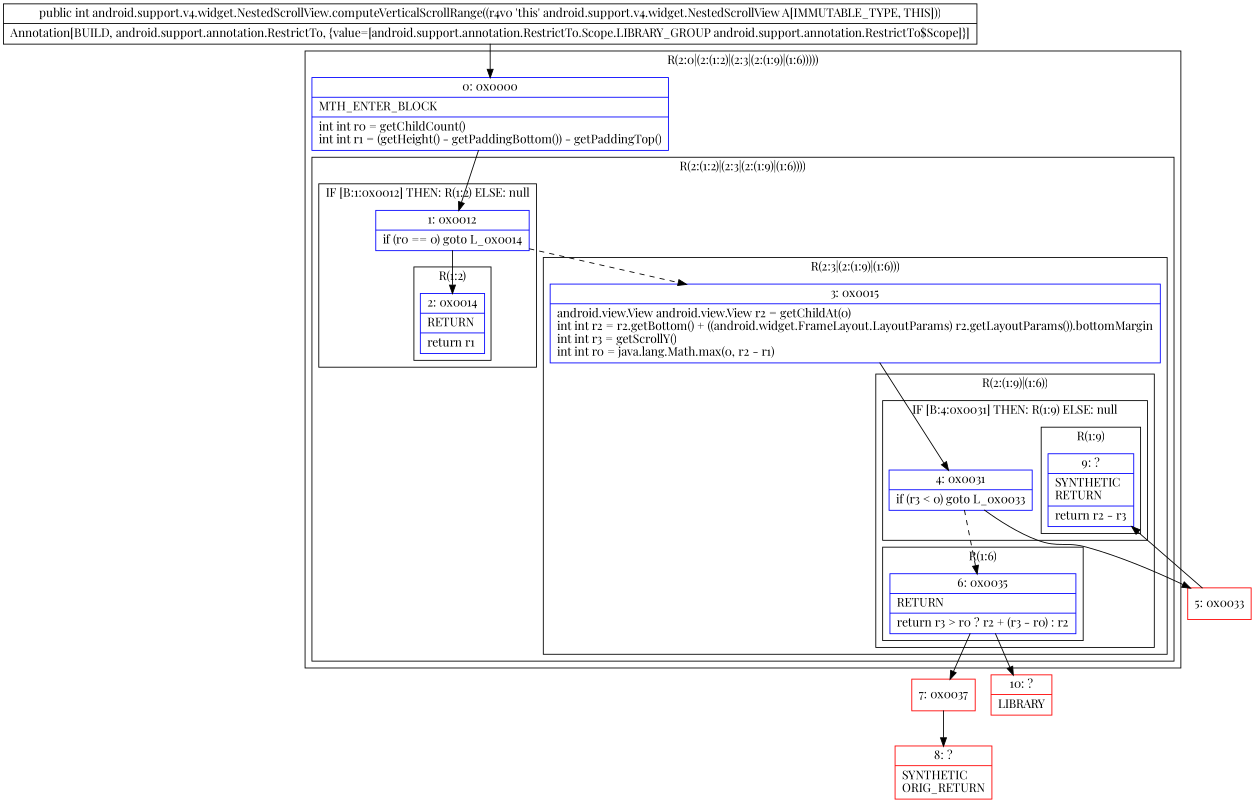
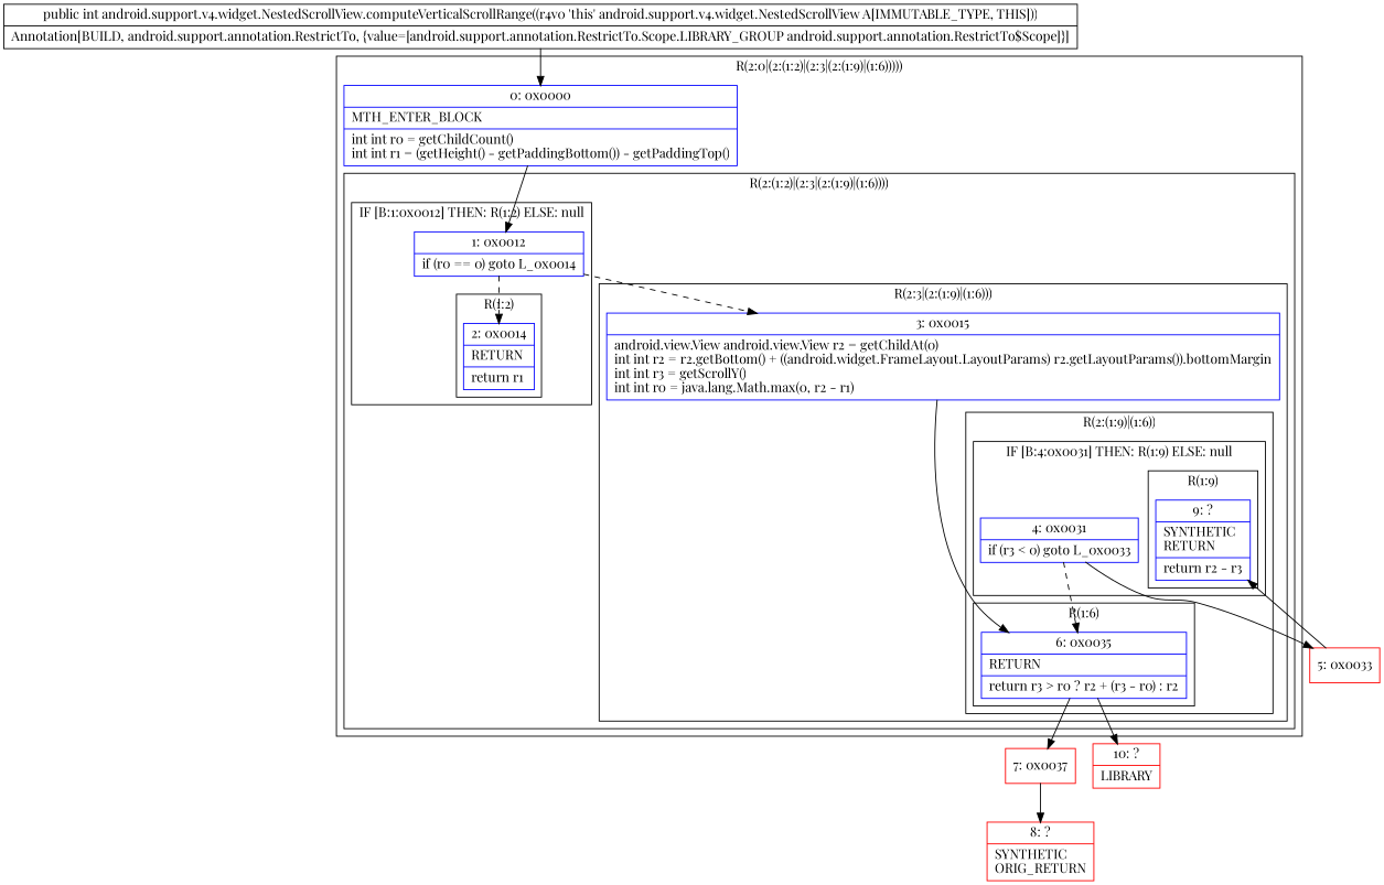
  digraph {
    fontname="Playfair Display"
    node [color=blue fontname="Playfair Display" shape=record]
    edge [fontname="Playfair Display"]
    n1 [label="{2\:\ 0x0014|RETURN\l|return r1\l}"]
    n2 [label="{1\:\ 0x0012|if (r0 == 0) goto L_0x0014\l}"]
    n3 [label="{9\:\ ?|SYNTHETIC\lRETURN\l|return r2 \- r3\l}"]
    n4 [label="{4\:\ 0x0031|if (r3 \< 0) goto L_0x0033\l}"]
    n5 [label="{6\:\ 0x0035|RETURN\l|return r3 \> r0 ? r2 + (r3 \- r0) : r2\l}"]
    n6 [label="{3\:\ 0x0015|android.view.View android.view.View r2 = getChildAt(0)\lint int r2 = r2.getBottom() + ((android.widget.FrameLayout.LayoutParams) r2.getLayoutParams()).bottomMargin\lint int r3 = getScrollY()\lint int r0 = java.lang.Math.max(0, r2 \- r1)\l}"]
    n7 [label="{0\:\ 0x0000|MTH_ENTER_BLOCK\l|int int r0 = getChildCount()\lint int r1 = (getHeight() \- getPaddingBottom()) \- getPaddingTop()\l}"]
    n8 [color=red label="{5\:\ 0x0033}"]
    n9 [color=red label="{7\:\ 0x0037}"]
    n10 [color=red label="{10\:\ ?|LIBRARY\l}"]
    n11 [color=red label="{8\:\ ?|SYNTHETIC\lORIG_RETURN\l}"]
    n12 [label="{public int android.support.v4.widget.NestedScrollView.computeVerticalScrollRange((r4v0 'this' android.support.v4.widget.NestedScrollView A[IMMUTABLE_TYPE, THIS]))  | Annotation[BUILD, android.support.annotation.RestrictTo, \{value=[android.support.annotation.RestrictTo.Scope.LIBRARY_GROUP android.support.annotation.RestrictTo$Scope]\}]\l}" color=""]
    subgraph cluster_1 {
      label="R(2:0|(2:(1:2)|(2:3|(2:(1:9)|(1:6)))))"
      n7
      subgraph cluster_2 {
        label="R(2:(1:2)|(2:3|(2:(1:9)|(1:6))))"
        subgraph cluster_3 {
          label="IF [B:1:0x0012] THEN: R(1:2) ELSE: null"
          n2
          subgraph cluster_4 {
            label="R(1:2)"
            n1
          }
        }
        subgraph cluster_5 {
          label="R(2:3|(2:(1:9)|(1:6)))"
          n6
          subgraph cluster_6 {
            label="R(2:(1:9)|(1:6))"
            subgraph cluster_7 {
              label="IF [B:4:0x0031] THEN: R(1:9) ELSE: null"
              n4
              subgraph cluster_8 {
                label="R(1:9)"
                n3
              }
            }
            subgraph cluster_9 {
              label="R(1:6)"
              n5
            }
          }
        }
      }
    }
-   n2 -> n1
+   n2 -> n1 [style=dashed]
    n2 -> n6 [style=dashed]
    n4 -> n5 [style=dashed]
    n4 -> n8
    n5 -> n9
    n5 -> n10
-   n6 -> n4
+   n6 -> n5
    n7 -> n2
    n8 -> n3
    n9 -> n11
    n12 -> n7
  }
